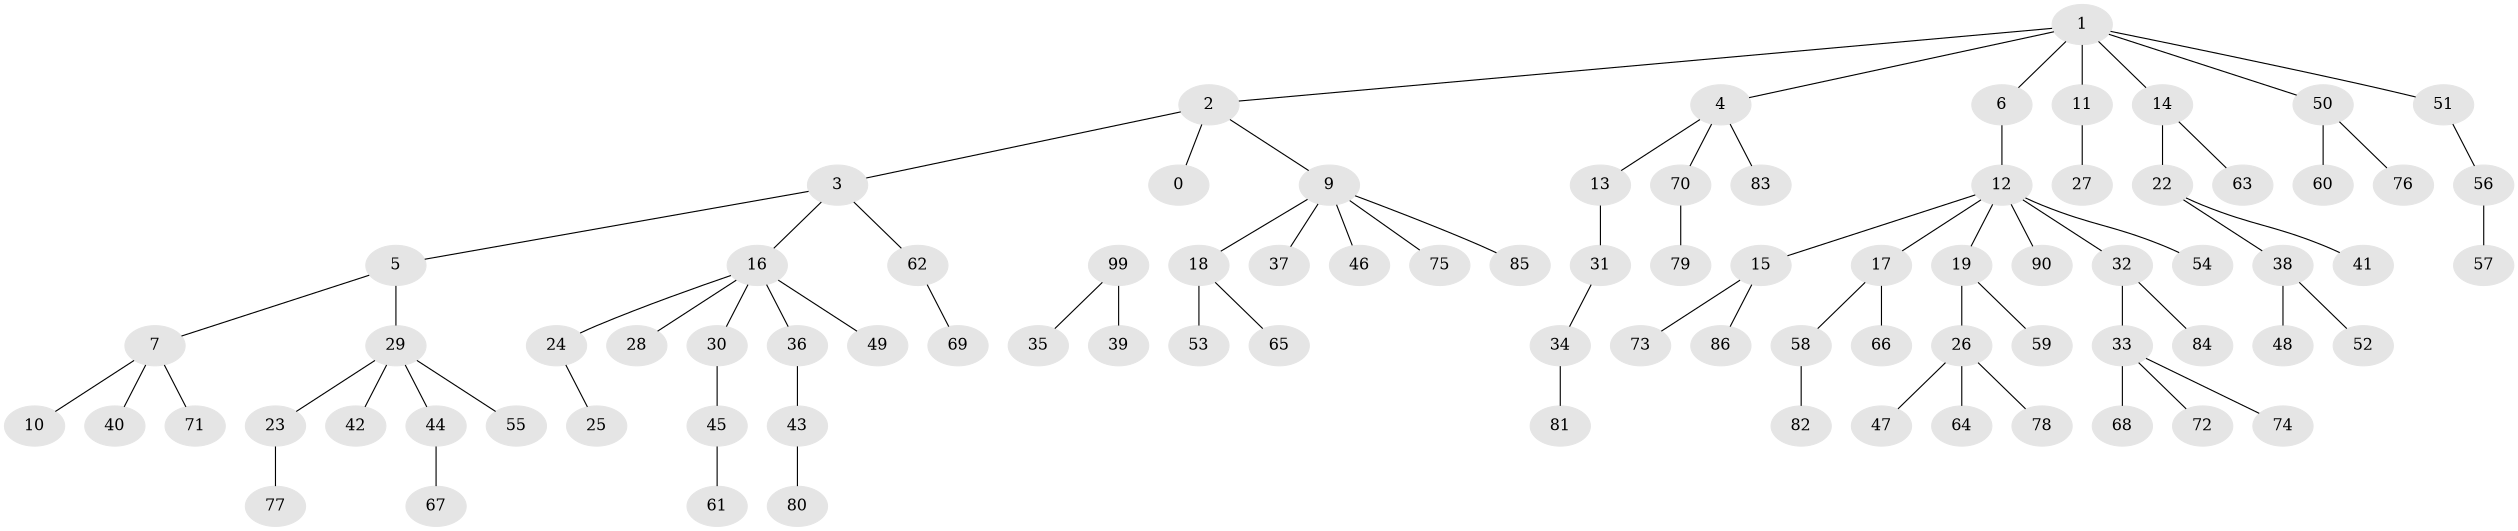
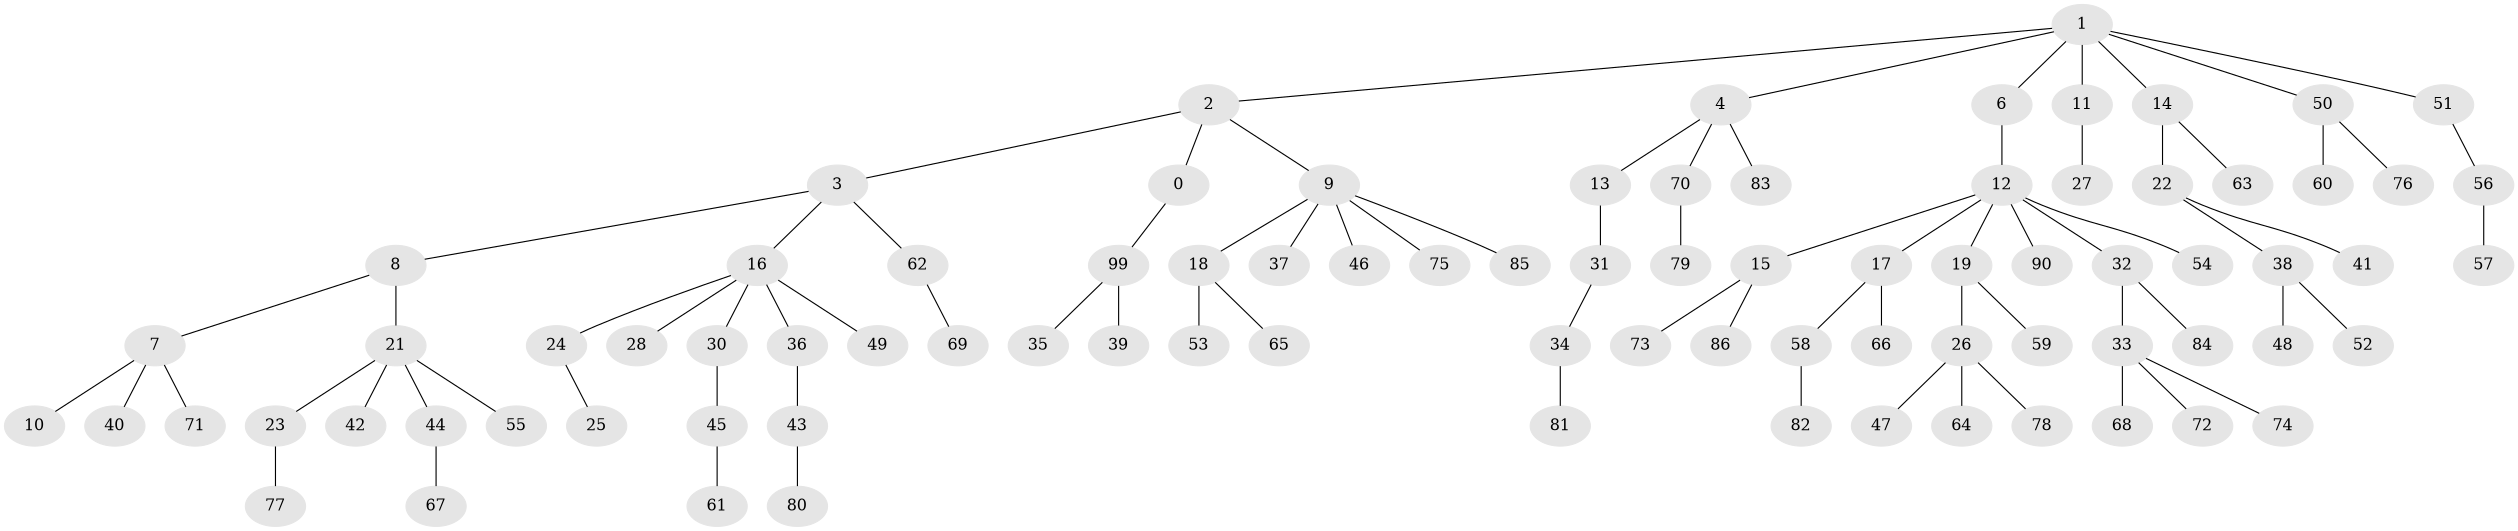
  graph {
    node [color=gray90 style=filled]
    1
    2
    4
    6
    11
    14
    50
    51
    3
    n10 [label=0]
    9
    13
    70
    83
    12
    27
    22
    63
    60
    76
    56
-   5
+   5 [label=8]
    16
    62
    n25 [label=99]
    18
    37
    46
    75
    85
    7
-   21 [label=29]
+   21
    24
    28
    30
    36
    49
    69
    31
    79
    10
    40
    71
    23
    42
    44
    55
    15
    17
    19
    n51 [label=90]
    32
    54
    35
    39
    53
    65
    73
    86
    58
    66
    26
    59
    33
    84
    34
    38
    41
    25
    45
    43
    82
    47
    64
    78
    77
    67
    48
    52
    61
    81
    68
    72
    74
    80
    57
    1 -- 2
    1 -- 4
    1 -- 6
    1 -- 11
    1 -- 14
    1 -- 50
    1 -- 51
    2 -- 3
    2 -- n10
    2 -- 9
    4 -- 13
    4 -- 70
    4 -- 83
    6 -- 12
    11 -- 27
    14 -- 22
    14 -- 63
    50 -- 60
    50 -- 76
    51 -- 56
    3 -- 5
    3 -- 16
    3 -- 62
+   n10 -- n25
    9 -- 18
    9 -- 37
    9 -- 46
    9 -- 75
    9 -- 85
    13 -- 31
    70 -- 79
    12 -- 15
    12 -- 17
    12 -- 19
    12 -- n51
    12 -- 32
    12 -- 54
    22 -- 38
    22 -- 41
    56 -- 57
    5 -- 7
    5 -- 21
    16 -- 24
    16 -- 28
    16 -- 30
    16 -- 36
    16 -- 49
    62 -- 69
    n25 -- 35
    n25 -- 39
    18 -- 53
    18 -- 65
    7 -- 10
    7 -- 40
    7 -- 71
    21 -- 23
    21 -- 42
    21 -- 44
    21 -- 55
    24 -- 25
    30 -- 45
    36 -- 43
    31 -- 34
    23 -- 77
    44 -- 67
    15 -- 73
    15 -- 86
    17 -- 58
    17 -- 66
    19 -- 26
    19 -- 59
    32 -- 33
    32 -- 84
    58 -- 82
    26 -- 47
    26 -- 64
    26 -- 78
    33 -- 68
    33 -- 72
    33 -- 74
    34 -- 81
    38 -- 48
    38 -- 52
    45 -- 61
    43 -- 80
  }
